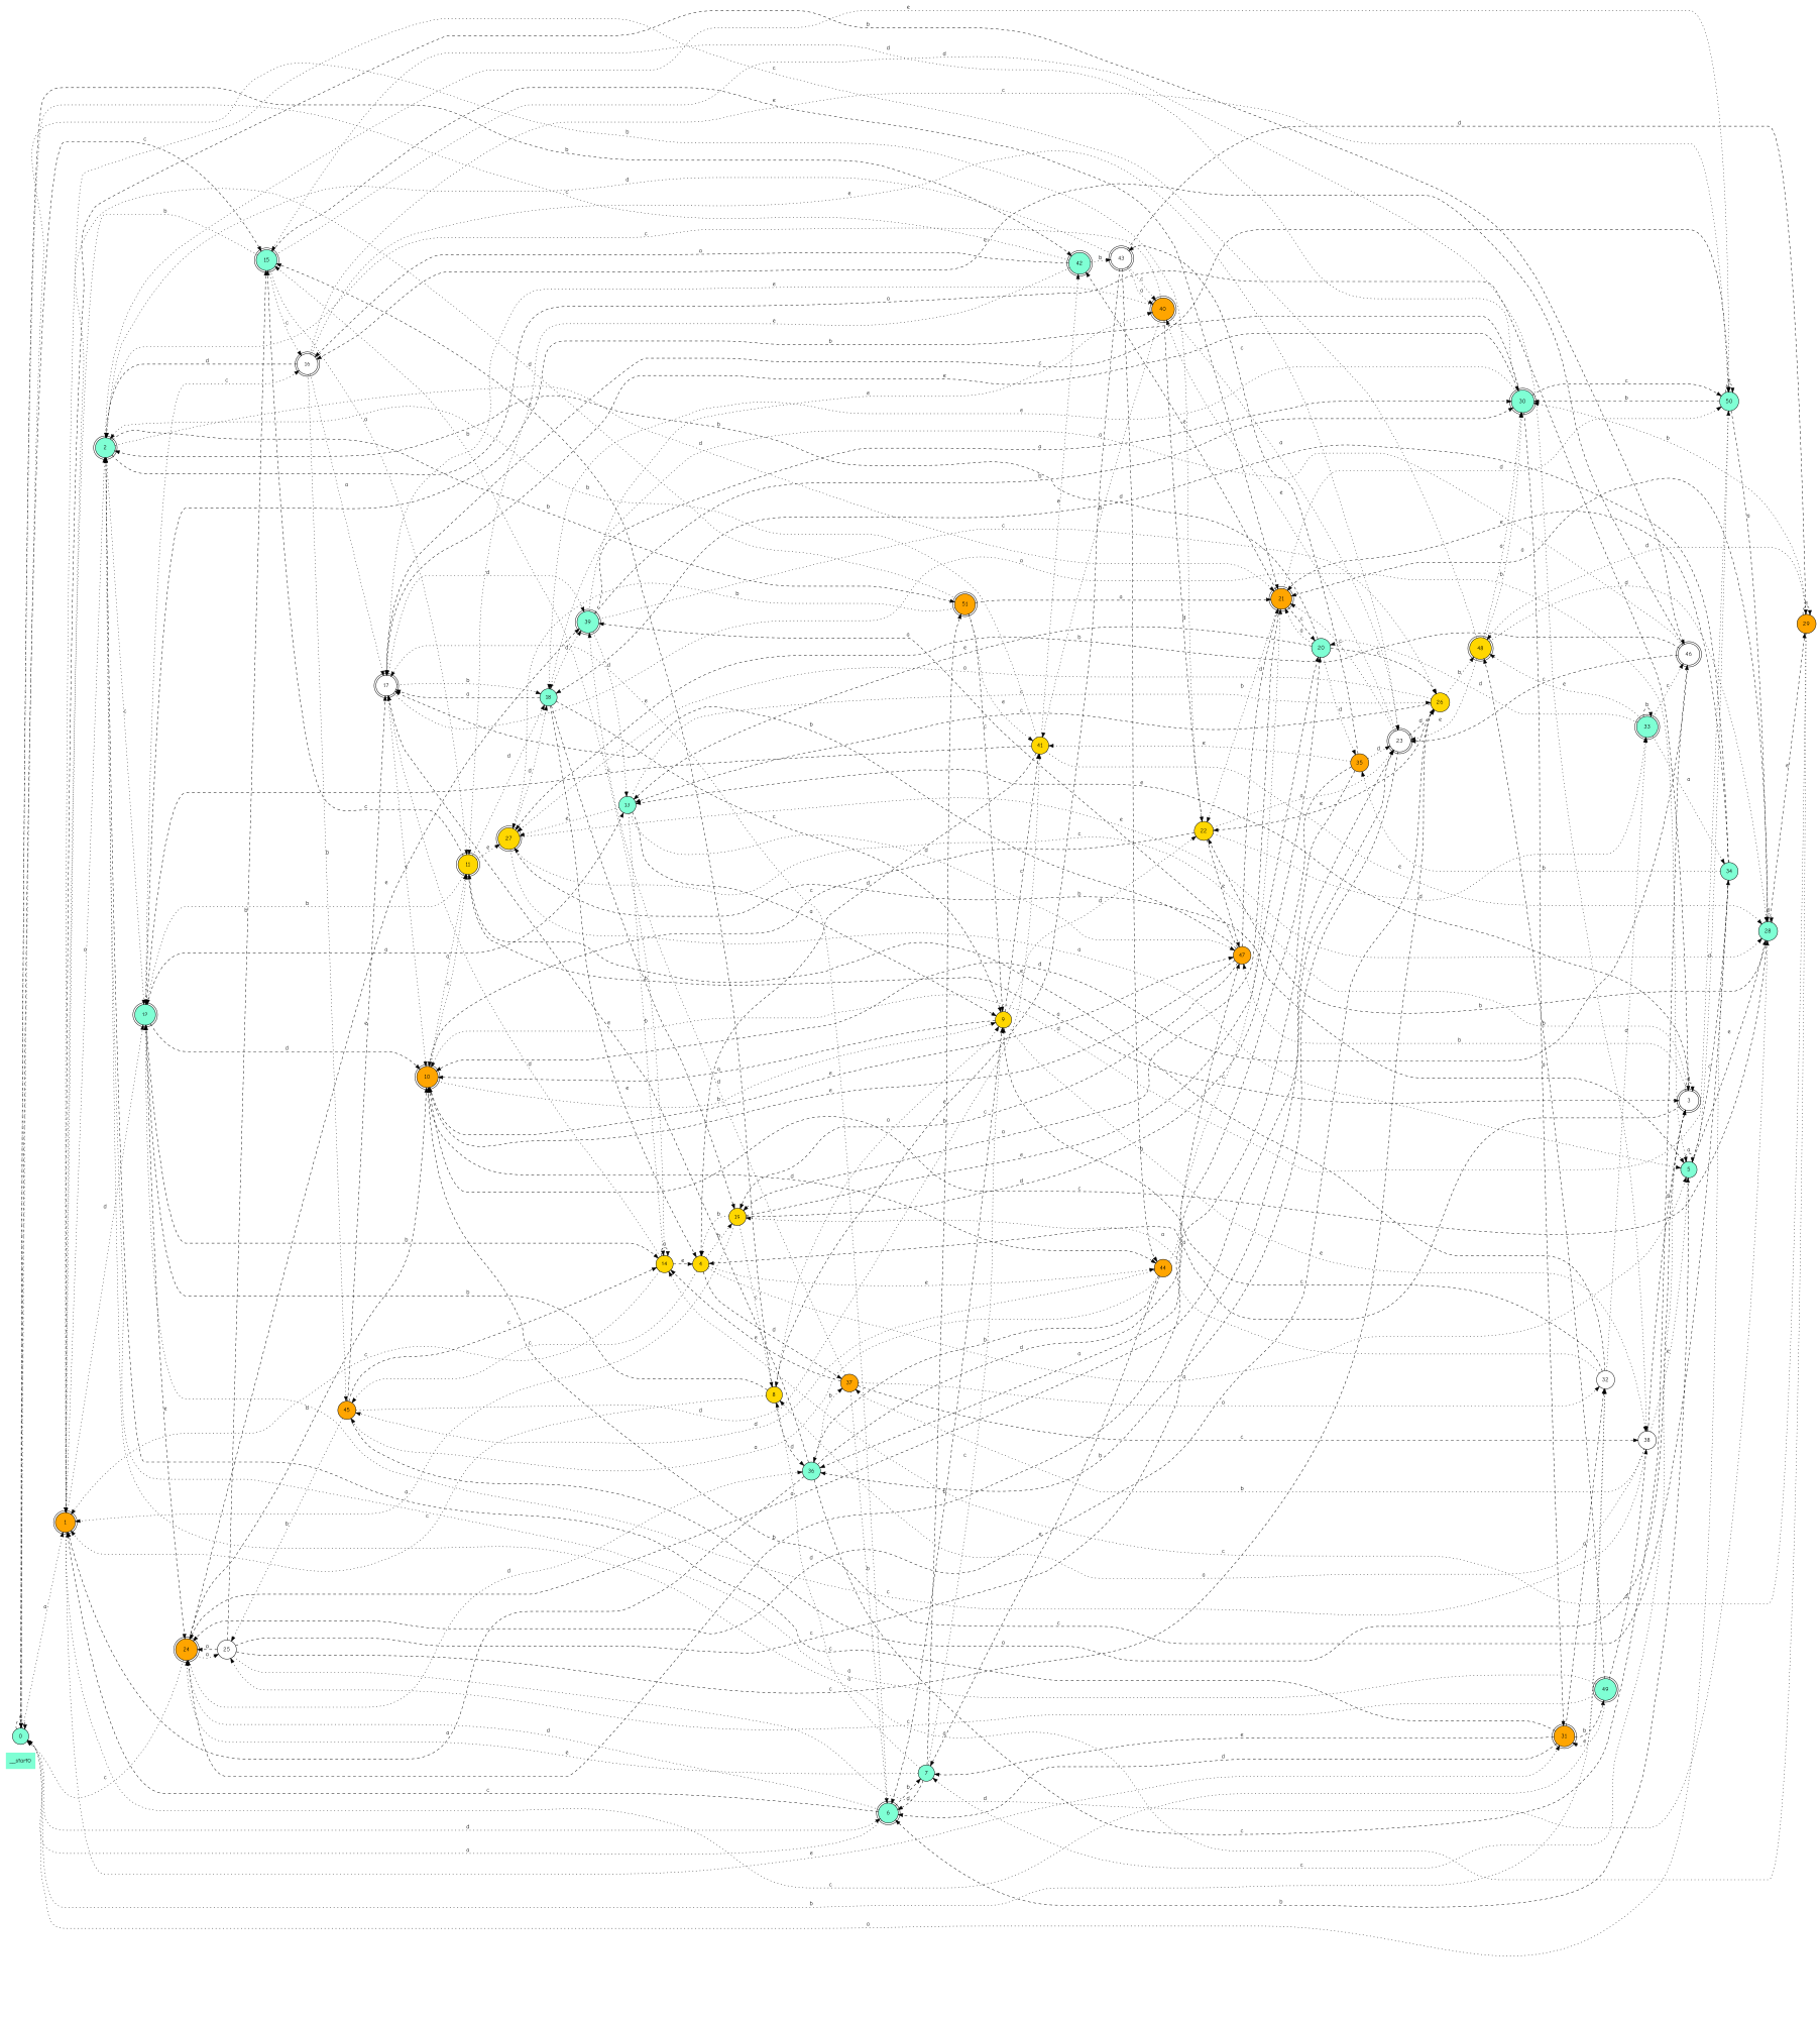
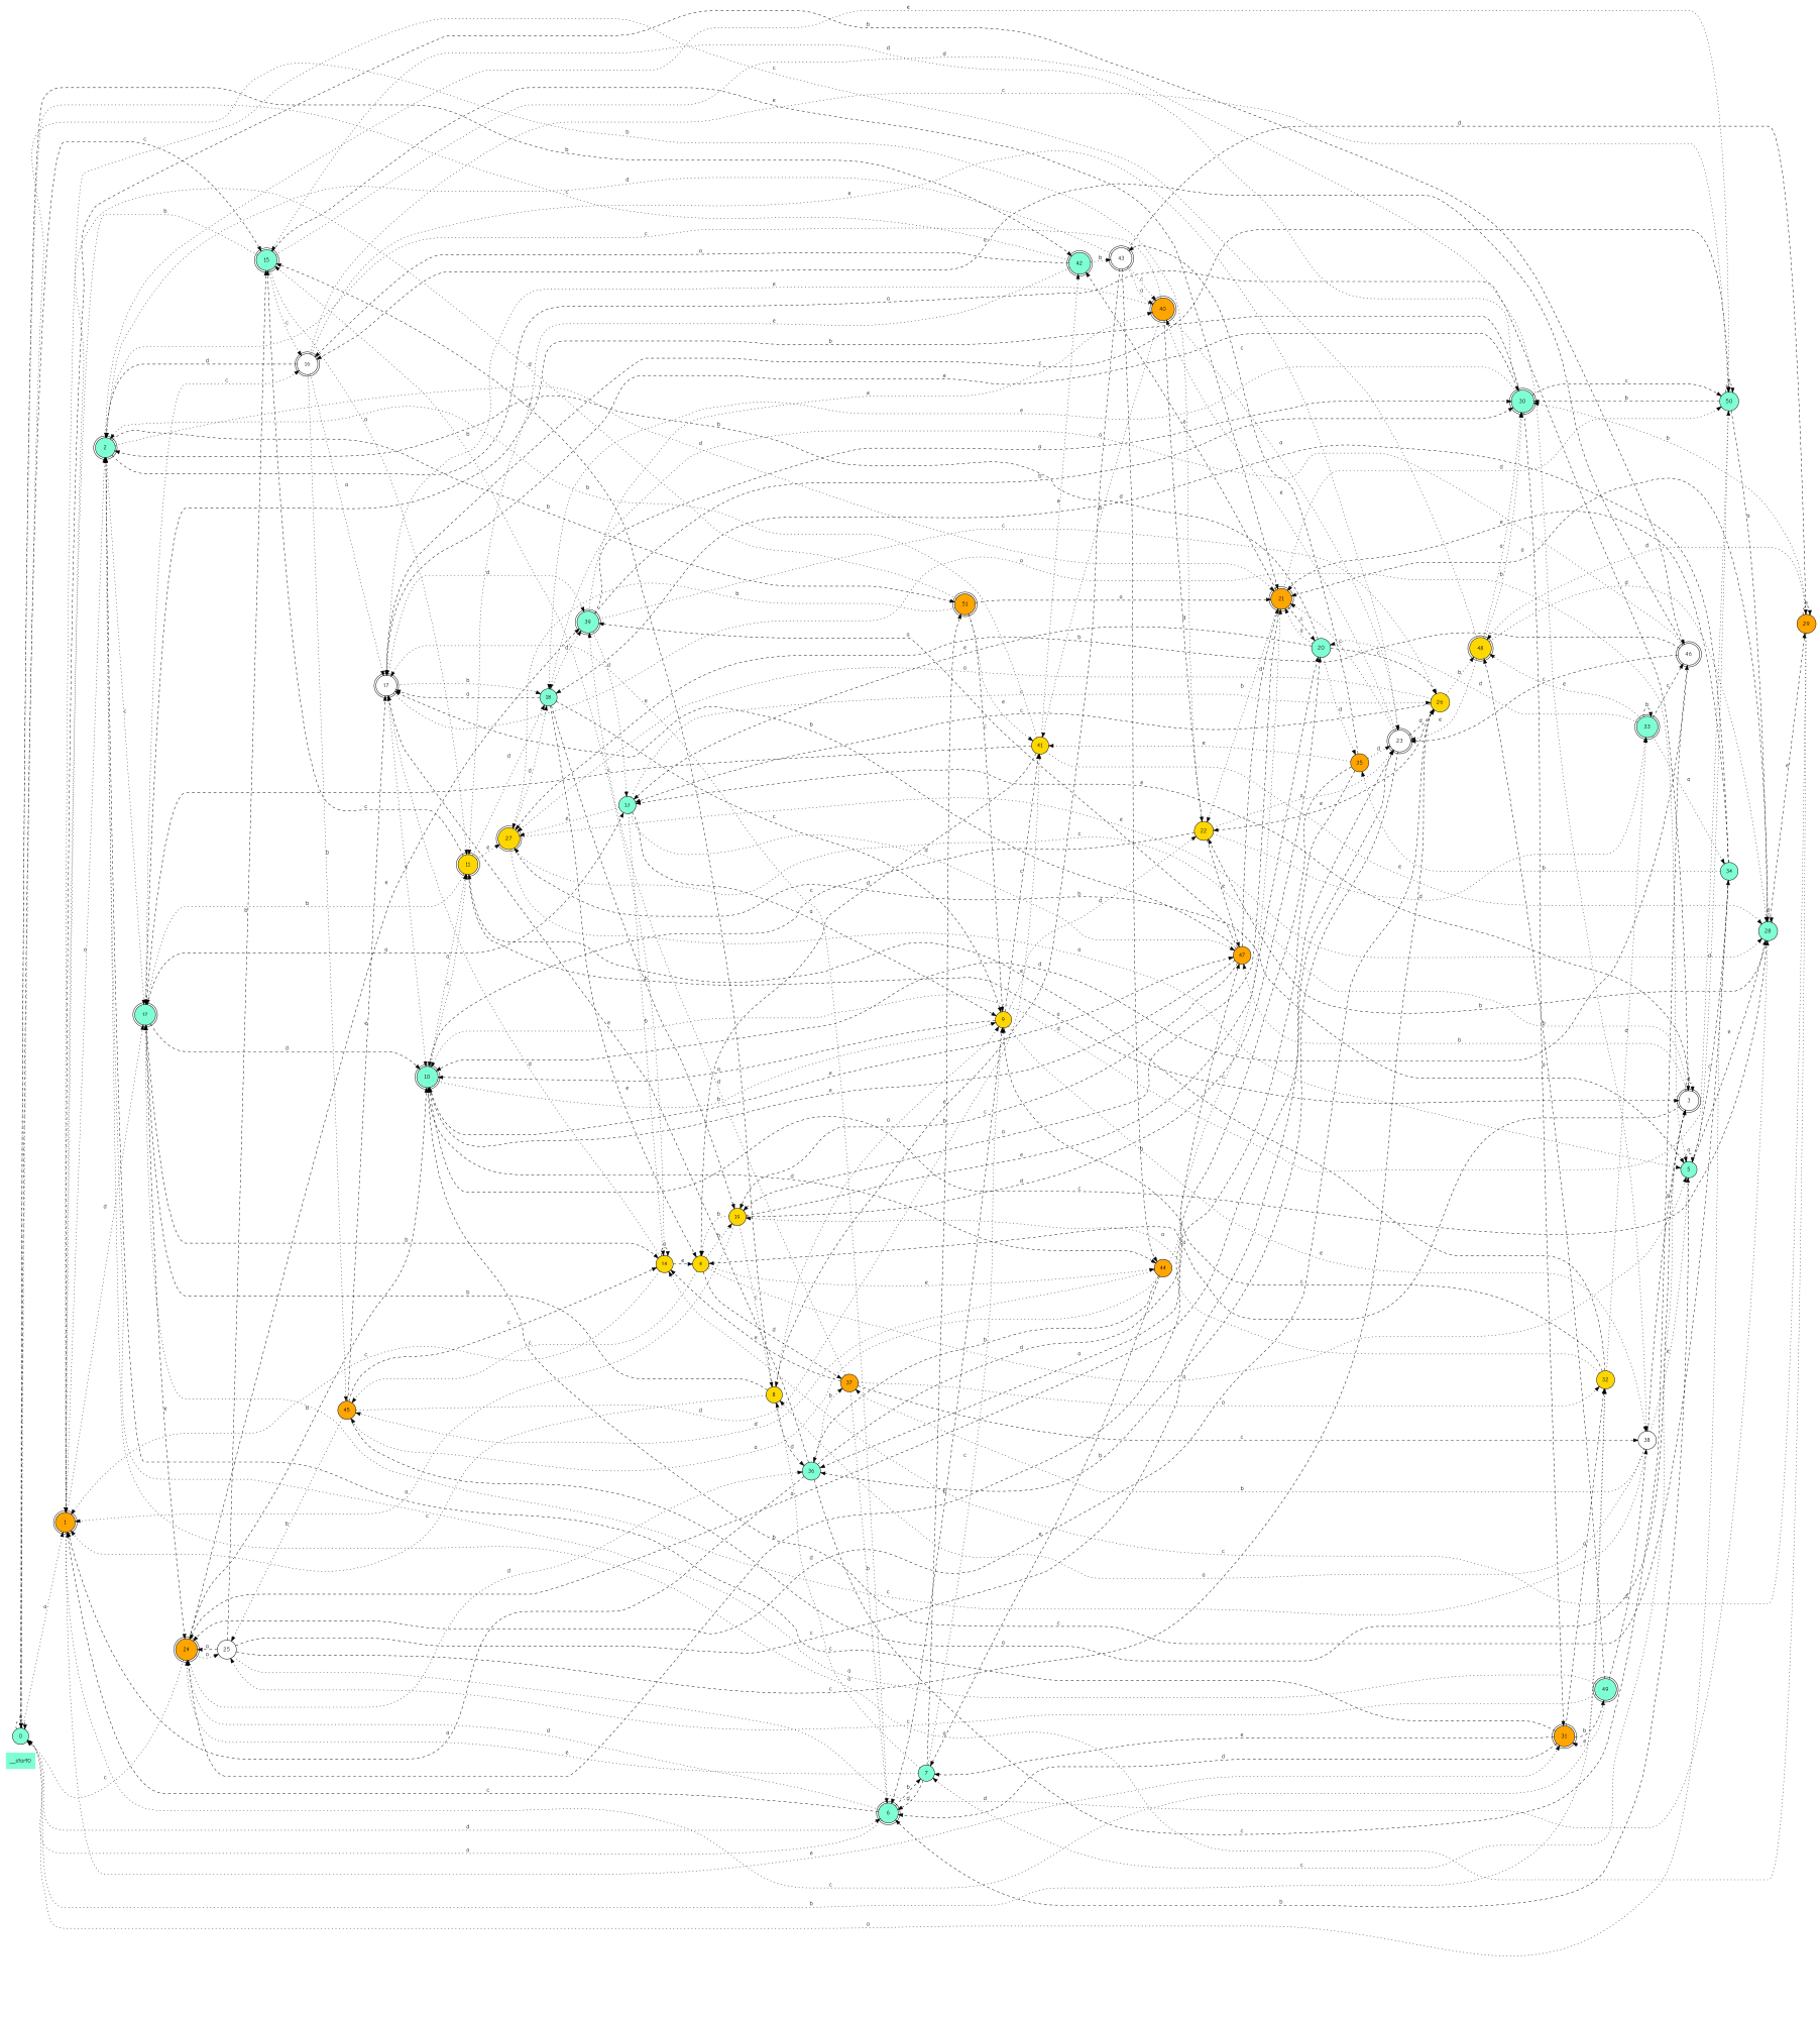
  digraph {
    fontname="Comic Neue"
    rankdir=LR
    node [fillcolor=aquamarine fontname="Comic Neue" shape=circle style=filled color=black]
    edge [fontname="Comic Neue" style=dotted]
    __start0 [shape=none color=""]
    n2 [label=0]
    n3 [fillcolor=orange label=1 shape=doublecircle style="rounded,filled"]
    n4 [label=6 shape=doublecircle style="rounded,filled"]
    n5 [label=15 shape=doublecircle style="rounded,filled"]
    n6 [label=42 shape=doublecircle style="rounded,filled"]
    n7 [label=2 shape=doublecircle style="rounded,filled"]
    n8 [label=12 shape=doublecircle style="rounded,filled"]
    n9 [fillcolor=orange label=31 shape=doublecircle style="rounded,filled"]
-   n10 [fillcolor=white label=32]
+   n10 [fillcolor=gold label=32]
    n11 [fillcolor=white label=46 shape=doublecircle style="rounded,filled"]
    n12 [label=7]
    n13 [fillcolor=white label=17 shape=doublecircle style="rounded,filled"]
    n14 [fillcolor=orange label=24 shape=doublecircle style="rounded,filled"]
    n15 [fillcolor=orange label=21 shape=doublecircle style="rounded,filled"]
    n16 [fillcolor=white label=38]
    n17 [fillcolor=gold label=11 shape=doublecircle style="rounded,filled"]
    n18 [fillcolor=white label=16 shape=doublecircle style="rounded,filled"]
    n19 [fillcolor=white label=43 shape=doublecircle style="rounded,filled"]
    n20 [fillcolor=white label=3 shape=doublecircle style="rounded,filled"]
    n21 [label=50]
    n22 [fillcolor=orange label=51 shape=doublecircle style="rounded,filled"]
    n23 [label=13]
-   n24 [fillcolor=orange label=10 shape=doublecircle style="rounded,filled"]
+   n24 [label=10 shape=doublecircle style="rounded,filled"]
    n25 [fillcolor=gold label=14]
    n26 [label=49 shape=doublecircle style="rounded,filled"]
    n27 [fillcolor=gold label=19]
    n28 [fillcolor=gold label=9]
    n29 [label=33 shape=doublecircle style="rounded,filled"]
    n30 [label=18]
    n31 [fillcolor=gold label=27 shape=doublecircle style="rounded,filled"]
    n32 [fillcolor=white label=23 shape=doublecircle style="rounded,filled"]
    n33 [fillcolor=gold label=4]
    n34 [fillcolor=orange label=47]
    n35 [fillcolor=gold label=22]
    n36 [label=20]
    n37 [label=28]
    n38 [label=30 shape=doublecircle style="rounded,filled"]
    n39 [fillcolor=gold label=41]
    n40 [label=5]
    n41 [fillcolor=orange label=37]
    n42 [fillcolor=orange label=44]
    n43 [fillcolor=orange label=45]
    n44 [fillcolor=gold label=8]
    n45 [fillcolor=gold label=26]
    n46 [label=39 shape=doublecircle style="rounded,filled"]
    n47 [label=34]
    n48 [label=36]
    n49 [fillcolor=white label=25]
    n50 [fillcolor=orange label=29]
    n51 [fillcolor=orange label=35]
    n52 [fillcolor=gold label=48 shape=doublecircle style="rounded,filled"]
    n53 [fillcolor=orange label=40 shape=doublecircle style="rounded,filled"]
    n2 -> n2 [label=e style=dashed]
    n2 -> n3 [label=a]
    n2 -> n4 [label=d]
    n2 -> n5 [label=c style=dashed]
    n2 -> n6 [label=b style=dashed]
    n3 -> n7 [label=a]
    n3 -> n8 [label=d]
    n3 -> n9 [label=e]
    n3 -> n10 [label=c]
    n3 -> n11 [label=b style=dashed]
    n4 -> n2 [label=a]
    n4 -> n3 [label=c style=dashed]
    n4 -> n12 [label=b style=dashed]
    n4 -> n13 [label=e]
    n4 -> n14 [label=d]
    n5 -> n3 [label=b]
    n5 -> n15 [label=e style=dashed]
    n5 -> n16 [label=d]
    n5 -> n17 [label=a]
    n5 -> n18 [label=c]
    n6 -> n2 [label=c]
    n6 -> n17 [label=e]
    n6 -> n18 [label=a style=dashed]
    n6 -> n19 [label=b]
    n7 -> n8 [label=c]
    n7 -> n15 [label=d]
    n7 -> n20 [label=a style=dashed]
    n7 -> n21 [label=e]
    n7 -> n22 [label=b style=dashed]
    n8 -> n14 [label=e style=dashed]
    n8 -> n18 [label=c]
    n8 -> n23 [label=a style=dashed]
    n8 -> n24 [label=d style=dashed]
    n8 -> n25 [label=b style=dashed]
    n9 -> n4 [label=d style=dashed]
    n9 -> n7 [label=c style=dashed]
    n9 -> n10 [label=a style=dashed]
    n9 -> n12 [label=e style=dashed]
    n9 -> n26 [label=b style=dashed]
    n10 -> n2 [label=b]
    n10 -> n17 [label=e style=dashed]
    n10 -> n27 [label=a]
    n10 -> n28 [label=c style=dashed]
    n10 -> n29 [label=d]
    n11 -> n18 [label=e style=dashed]
    n11 -> n24 [label=d style=dashed]
    n11 -> n30 [label=a]
    n11 -> n31 [label=b style=dashed]
    n11 -> n32 [label=c style=dashed]
    n12 -> n4 [label=d style=dashed]
    n12 -> n14 [label=e]
    n12 -> n22 [label=b style=dashed]
    n12 -> n28 [label=c]
    n12 -> n44 [label=a]
    n13 -> n24 [label=c]
    n13 -> n30 [label=b]
    n13 -> n38 [label=e style=dashed]
    n13 -> n40 [label=a]
    n13 -> n46 [label=d]
    n14 -> n2 [label=c]
    n14 -> n24 [label=b style=dashed]
    n14 -> n46 [label=e style=dashed]
    n14 -> n48 [label=d]
    n14 -> n49 [label=a]
    n15 -> n6 [label=e style=dashed]
    n15 -> n21 [label=d]
    n15 -> n27 [label=a style=dashed]
    n15 -> n35 [label=b]
    n15 -> n36 [label=c style=dashed]
    n16 -> n8 [label=c]
    n16 -> n20 [label=d style=dashed]
    n16 -> n40 [label=e]
    n16 -> n41 [label=b]
    n16 -> n44 [label=a]
    n17 -> n5 [label=c style=dashed]
    n17 -> n8 [label=b]
    n17 -> n20 [label=a style=dashed]
    n17 -> n30 [label=d]
    n17 -> n31 [label=e]
    n18 -> n7 [label=d style=dashed]
    n18 -> n13 [label=a]
    n18 -> n21 [label=c]
    n18 -> n32 [label=e]
    n18 -> n43 [label=b]
    n19 -> n7 [label=d]
    n19 -> n42 [label=b style=dashed]
    n19 -> n44 [label=e style=dashed]
    n19 -> n50 [label=d style=dashed]
    n19 -> n53 [label=a]
    n19 -> n53 [label=c]
    n20 -> n12 [label=c]
    n20 -> n20 [label=d style=dashed]
    n20 -> n23 [label=e style=dashed]
    n20 -> n31 [label=c]
    n20 -> n33 [label=a style=dashed]
    n20 -> n34 [label=b]
    n21 -> n13 [label=c style=dashed]
    n21 -> n21 [label=e style=dashed]
    n21 -> n24 [label=d]
    n21 -> n37 [label=a style=dashed]
    n21 -> n38 [label=b style=dashed]
    n22 -> n3 [label=d]
    n22 -> n15 [label=a style=dashed]
    n22 -> n28 [label=c style=dashed]
    n22 -> n31 [label=b]
    n22 -> n39 [label=e]
    n23 -> n25 [label=b]
    n23 -> n28 [label=a style=dashed]
    n23 -> n31 [label=e]
    n23 -> n34 [label=d]
    n23 -> n45 [label=c]
    n24 -> n17 [label=a]
    n24 -> n17 [label=c]
    n24 -> n28 [label=b]
    n24 -> n34 [label=e style=dashed]
    n24 -> n42 [label=d style=dashed]
    n25 -> n3 [label=c]
    n25 -> n5 [label=b]
    n25 -> n13 [label=d]
    n25 -> n25 [label=a style=dashed]
    n25 -> n33 [label=e style=dashed]
    n26 -> n7 [label=a]
    n26 -> n9 [label=e]
    n26 -> n16 [label=d style=dashed]
    n26 -> n49 [label=c]
    n26 -> n52 [label=b style=dashed]
    n27 -> n3 [label=a]
    n27 -> n33 [label=b]
    n27 -> n36 [label=d style=dashed]
    n27 -> n36 [label=e style=dashed]
    n27 -> n44 [label=c]
    n28 -> n4 [label=b style=dashed]
    n28 -> n16 [label=e]
    n28 -> n24 [label=a style=dashed]
    n28 -> n35 [label=d]
    n28 -> n39 [label=c style=dashed]
-   n29 -> n11 [label=c]
+   n29 -> n11 [label=c style=dashed]
    n29 -> n29 [label=b style=dashed]
    n29 -> n36 [label=d]
    n29 -> n47 [label=a]
    n29 -> n52 [label=e]
    n30 -> n13 [label=a style=dashed]
    n30 -> n27 [label=b style=dashed]
    n30 -> n28 [label=c style=dashed]
    n30 -> n33 [label=e style=dashed]
    n30 -> n46 [label=d]
    n31 -> n30 [label=d]
    n31 -> n37 [label=e]
    n31 -> n40 [label=a]
    n31 -> n40 [label=b style=dashed]
    n32 -> n14 [label=a style=dashed]
    n32 -> n15 [label=c]
    n32 -> n45 [label=d style=dashed]
    n32 -> n48 [label=b style=dashed]
    n32 -> n53 [label=e]
    n33 -> n27 [label=b]
    n33 -> n40 [label=a]
    n33 -> n41 [label=d style=dashed]
    n33 -> n42 [label=e]
    n33 -> n43 [label=c]
    n34 -> n13 [label=b style=dashed]
    n34 -> n15 [label=d style=dashed]
    n34 -> n24 [label=e style=dashed]
    n34 -> n27 [label=c style=dashed]
    n34 -> n46 [label=a style=dashed]
    n35 -> n2 [label=b]
    n35 -> n24 [label=c style=dashed]
    n35 -> n29 [label=d]
    n35 -> n32 [label=a]
    n35 -> n34 [label=e style=dashed]
    n36 -> n7 [label=b style=dashed]
    n36 -> n15 [label=a]
    n36 -> n23 [label=e style=dashed]
    n36 -> n45 [label=c style=dashed]
    n36 -> n51 [label=d]
    n37 -> n15 [label=a style=dashed]
    n37 -> n24 [label=c style=dashed]
    n37 -> n35 [label=b style=dashed]
    n37 -> n37 [label=d]
    n37 -> n50 [label=e style=dashed]
    n38 -> n5 [label=d]
    n38 -> n8 [label=b style=dashed]
    n38 -> n9 [label=a style=dashed]
    n38 -> n21 [label=c style=dashed]
    n38 -> n30 [label=e]
    n39 -> n6 [label=e]
    n39 -> n7 [label=b]
    n39 -> n8 [label=c style=dashed]
    n39 -> n33 [label=d style=dashed]
    n39 -> n37 [label=e]
    n40 -> n4 [label=b style=dashed]
    n40 -> n21 [label=d]
    n40 -> n37 [label=e style=dashed]
    n40 -> n40 [label=a style=dashed]
    n40 -> n47 [label=c style=dashed]
    n41 -> n4 [label=b]
    n41 -> n10 [label=a]
    n41 -> n16 [label=c style=dashed]
    n41 -> n25 [label=e style=dashed]
    n41 -> n46 [label=d]
    n42 -> n12 [label=e style=dashed]
    n42 -> n15 [label=c]
    n42 -> n43 [label=a]
    n42 -> n43 [label=d]
    n42 -> n48 [label=b style=dashed]
    n43 -> n13 [label=e style=dashed]
    n43 -> n20 [label=a style=dashed]
    n43 -> n25 [label=c style=dashed]
    n43 -> n39 [label=d]
    n43 -> n49 [label=b]
    n44 -> n3 [label=c]
    n44 -> n5 [label=e style=dashed]
    n44 -> n8 [label=b style=dashed]
    n44 -> n28 [label=a]
    n44 -> n48 [label=d style=dashed]
    n45 -> n14 [label=d style=dashed]
    n45 -> n23 [label=c style=dashed]
    n45 -> n31 [label=a]
    n45 -> n35 [label=e style=dashed]
    n45 -> n52 [label=b]
    n46 -> n23 [label=d]
    n46 -> n38 [label=a style=dashed]
    n46 -> n38 [label=b style=dashed]
    n46 -> n45 [label=c]
    n46 -> n53 [label=e]
    n47 -> n2 [label=a]
    n47 -> n15 [label=e style=dashed]
    n47 -> n24 [label=c style=dashed]
    n47 -> n30 [label=d style=dashed]
    n47 -> n51 [label=b]
    n48 -> n3 [label=a style=dashed]
    n48 -> n11 [label=c style=dashed]
    n48 -> n13 [label=e style=dashed]
    n48 -> n34 [label=d style=dashed]
    n48 -> n41 [label=b]
    n49 -> n5 [label=b style=dashed]
    n49 -> n14 [label=a style=dashed]
    n49 -> n32 [label=c style=dashed]
    n49 -> n37 [label=d]
    n49 -> n45 [label=c style=dashed]
    n50 -> n7 [label=a]
    n50 -> n25 [label=c]
    n50 -> n38 [label=b]
    n50 -> n50 [label=e style=dashed]
    n50 -> n52 [label=d]
    n51 -> n14 [label=b style=dashed]
    n51 -> n19 [label=c style=dashed]
    n51 -> n32 [label=d]
    n51 -> n39 [label=e]
    n51 -> n48 [label=a style=dashed]
    n52 -> n3 [label=c]
    n52 -> n32 [label=e]
    n52 -> n37 [label=d]
    n52 -> n38 [label=a]
    n52 -> n38 [label=b]
    n53 -> n7 [label=c]
    n53 -> n13 [label=e]
    n53 -> n32 [label=a]
    n53 -> n35 [label=d style=dashed]
    n53 -> n39 [label=b]
  }
